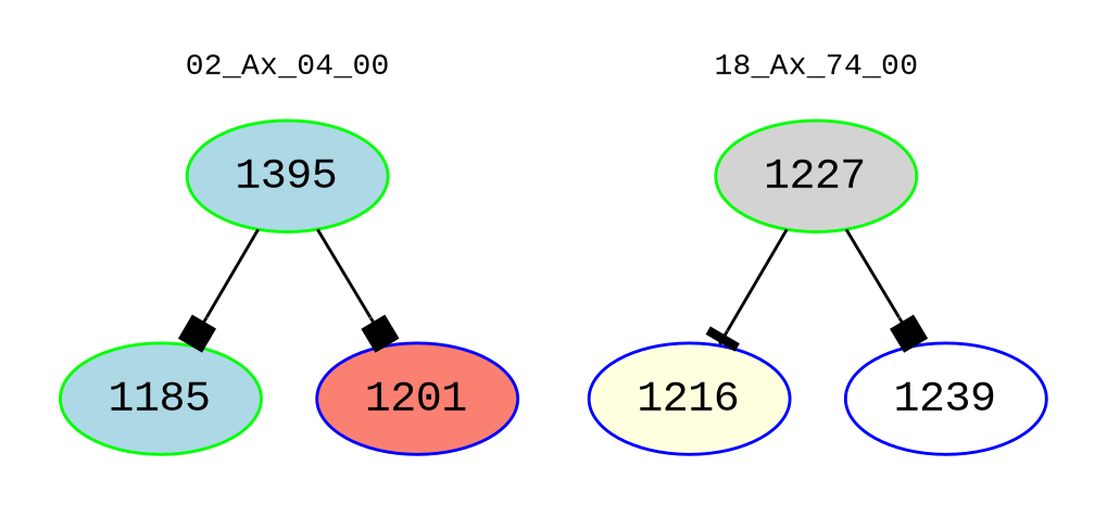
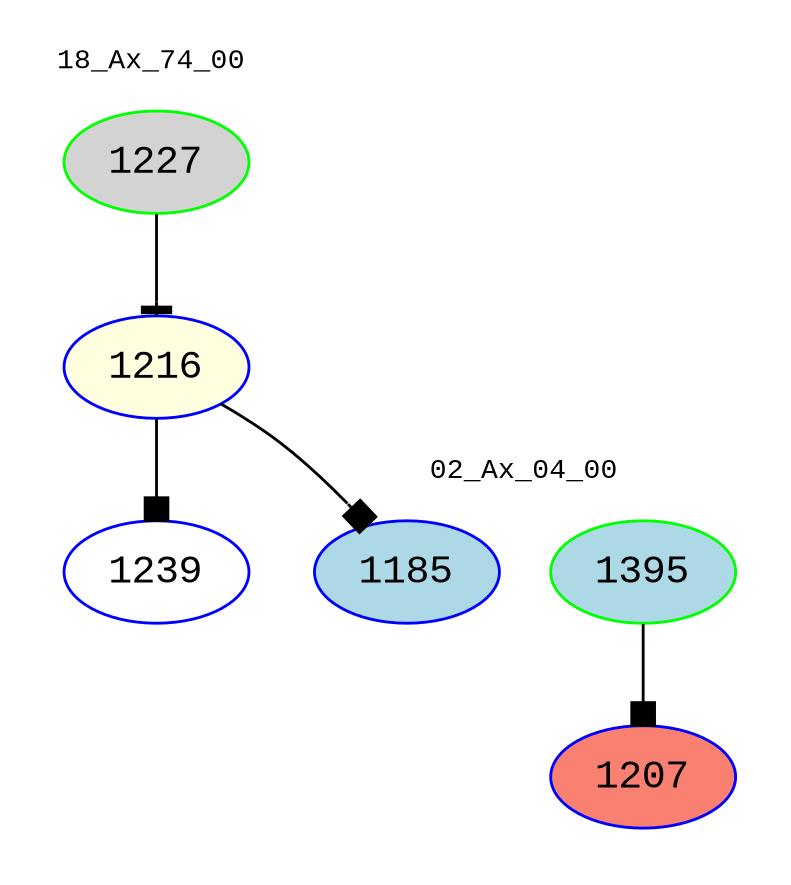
  digraph {
    fontname="Liberation Mono"
    node [color=blue fillcolor=lightblue fontname="Liberation Mono" style=filled]
    edge [arrowhead=box color=black fontname="Liberation Mono"]
    n1 [color=green label=1395]
-   n2 [color=green label=1185]
-   n3 [fillcolor=salmon label=1201]
+   n2 [label=1185]
+   n3 [fillcolor=salmon label=1207]
    n4 [color=green fillcolor=lightgrey label=1227]
    n5 [fillcolor=lightyellow label=1216]
    n6 [fillcolor=white label=1239]
    subgraph cluster_1 {
      color=white
      fontsize=10
      label="02_Ax_04_00"
      n1
      n2
      n3
    }
    subgraph cluster_2 {
      color=white
      fontsize=10
      label="18_Ax_74_00"
      n4
      n5
      n6
    }
-   n1 -> n2
+   n5 -> n2
    n1 -> n3
    n4 -> n5 [arrowhead=tee]
-   n4 -> n6
+   n5 -> n6
  }
